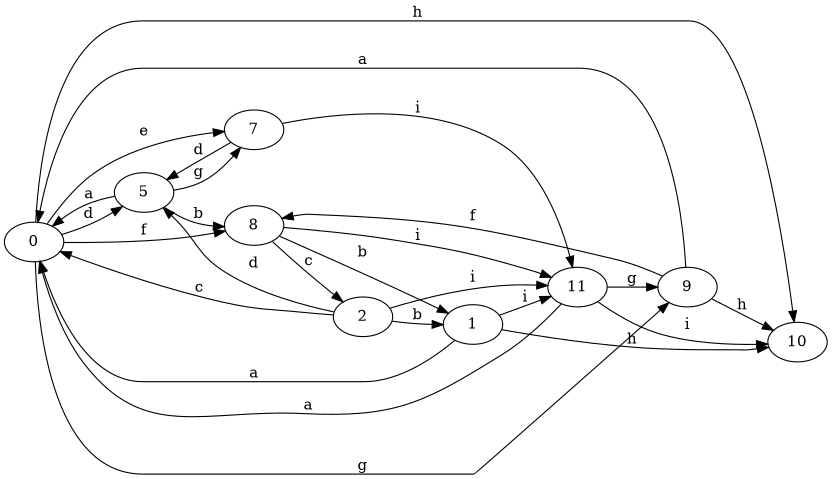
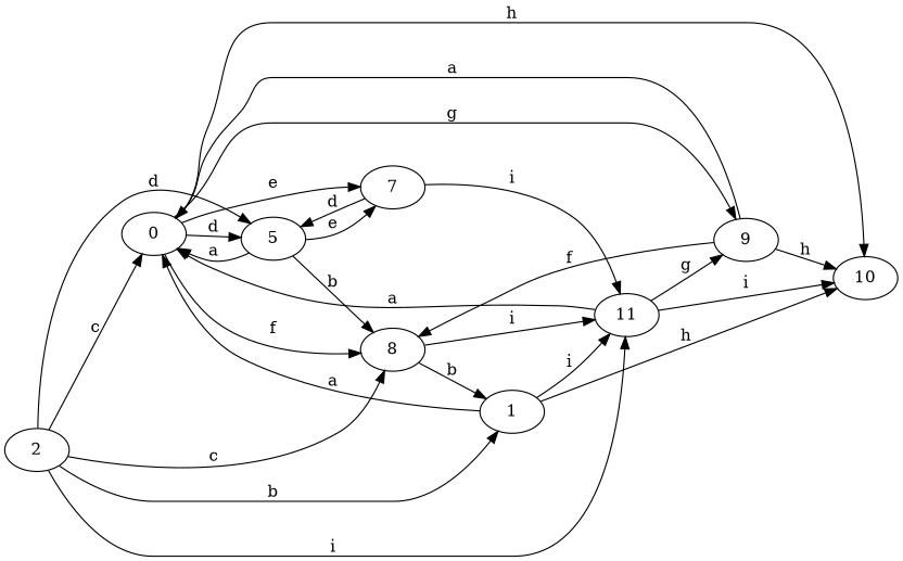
  strict digraph {
    rankdir=LR
    0
    5
    n3 [label=7]
    8
    9
    10
    11
    1
    2
    0 -> 5 [label=d]
    0 -> n3 [label=e]
    0 -> 8 [label=f]
    0 -> 9 [label=g]
    0 -> 10 [label=h]
    5 -> 0 [label=a]
-   5 -> n3 [label=g]
+   5 -> n3 [label=e]
    5 -> 8 [label=b]
    n3 -> 5 [label=d]
    n3 -> 11 [label=i]
    8 -> 11 [label=i]
    8 -> 1 [label=b]
-   8 -> 2 [label=c]
+   2 -> 8 [label=c]
    9 -> 0 [label=a]
    9 -> 8 [label=f]
    9 -> 10 [label=h]
    11 -> 0 [label=a]
    11 -> 9 [label=g]
    11 -> 10 [label=i]
    1 -> 0 [label=a]
    1 -> 10 [label=h]
    1 -> 11 [label=i]
    2 -> 0 [label=c]
    2 -> 5 [label=d]
    2 -> 11 [label=i]
    2 -> 1 [label=b]
  }
